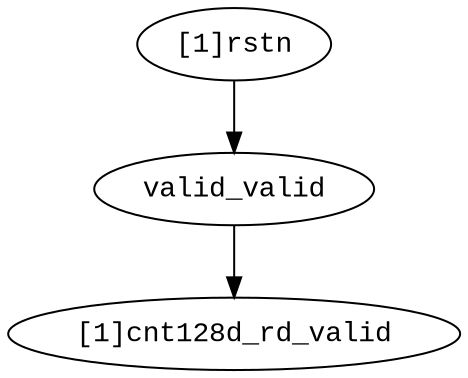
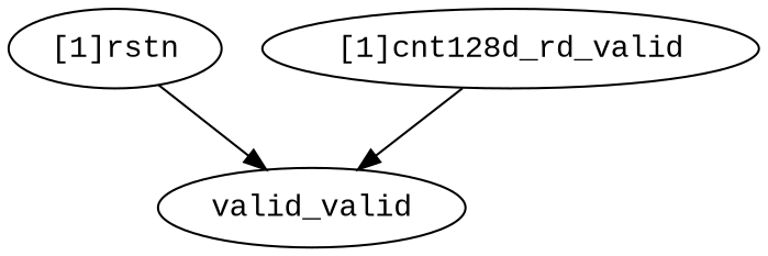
  strict digraph {
    fontname="Liberation Mono"
    node [fontname="Liberation Mono"]
    edge [fontname="Liberation Mono"]
    "[1]rstn" [complexity=1 importance=0.135652431436 rank=0.135652431436]
    n2 [complexity=0 importance=0.0516882404467 label=valid_valid rank=0.0]
    "[1]cnt128d_rd_valid" [complexity=2 importance=0.150556378493 rank=0.0752781892463]
    "[1]rstn" -> n2
-   n2 -> "[1]cnt128d_rd_valid"
+   "[1]cnt128d_rd_valid" -> n2
  }
